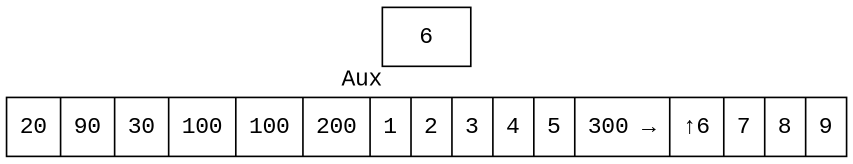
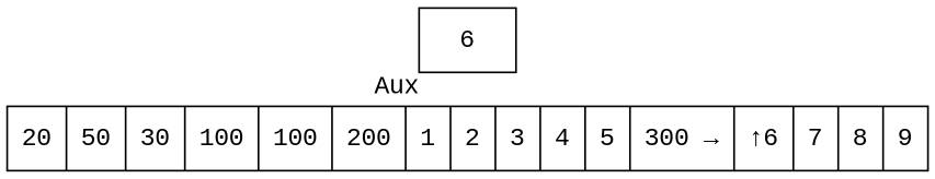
  digraph {
    rankdir=LR
    fontname="Liberation Mono"
    node [shape=record fontname="Liberation Mono"]
-   n1 [label="{ 20|90|30|100|100|200|1|2|3|4|5|300 → | ↑ 6|7|8|9}"]
+   n1 [label="{ 20|50|30|100|100|200|1|2|3|4|5|300 → | ↑ 6|7|8|9}"]
    n2 [label="{6}" xlabel=Aux]
  }
